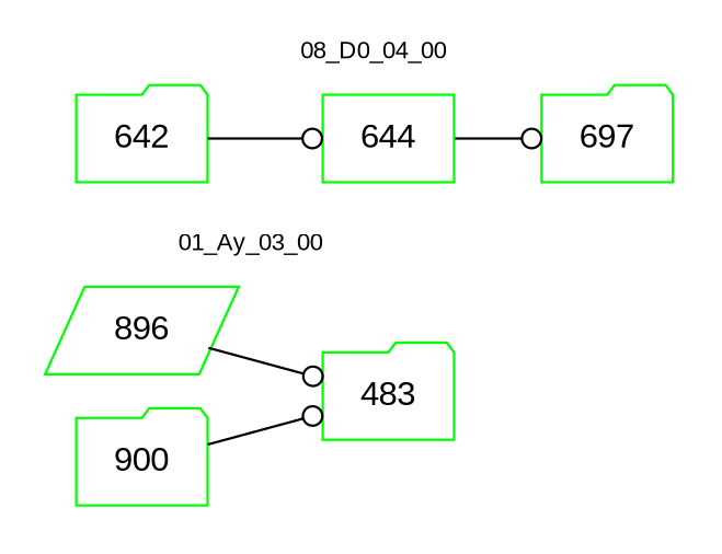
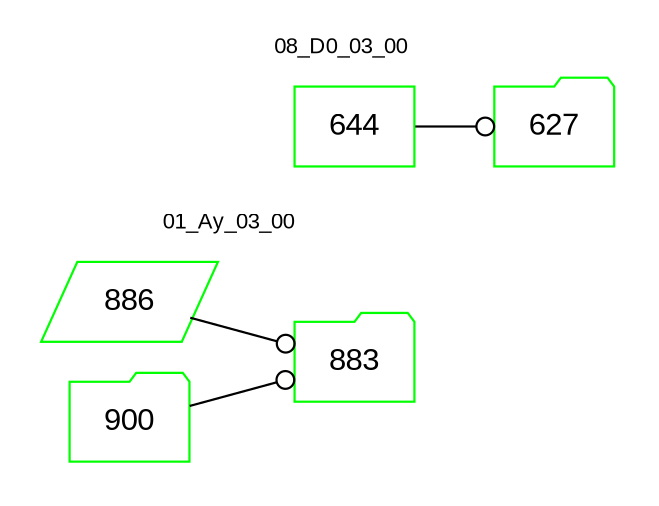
  digraph {
    fontname="Liberation Sans"
    rankdir=LR
    node [color=green fontname="Liberation Sans" shape=folder]
    edge [arrowhead=odot color=black fontname="Liberation Sans"]
-   n1 [label=896 shape=parallelogram]
-   n2 [label=483]
+   n1 [label=886 shape=parallelogram]
+   n2 [label=883]
    n3 [label=900]
-   n4 [label=642]
    n5 [label=644 shape=box]
-   n6 [label=697]
+   n6 [label=627]
    subgraph cluster_1 {
      color=white
      fontsize=10
      label="01_Ay_03_00"
      n1
      n2
      n3
    }
    subgraph cluster_2 {
      color=white
      fontsize=10
-     label="08_D0_04_00"
-     n4
+     label="08_D0_03_00"
      n5
      n6
    }
    n1 -> n2
    n3 -> n2
-   n4 -> n5
    n5 -> n6
  }
